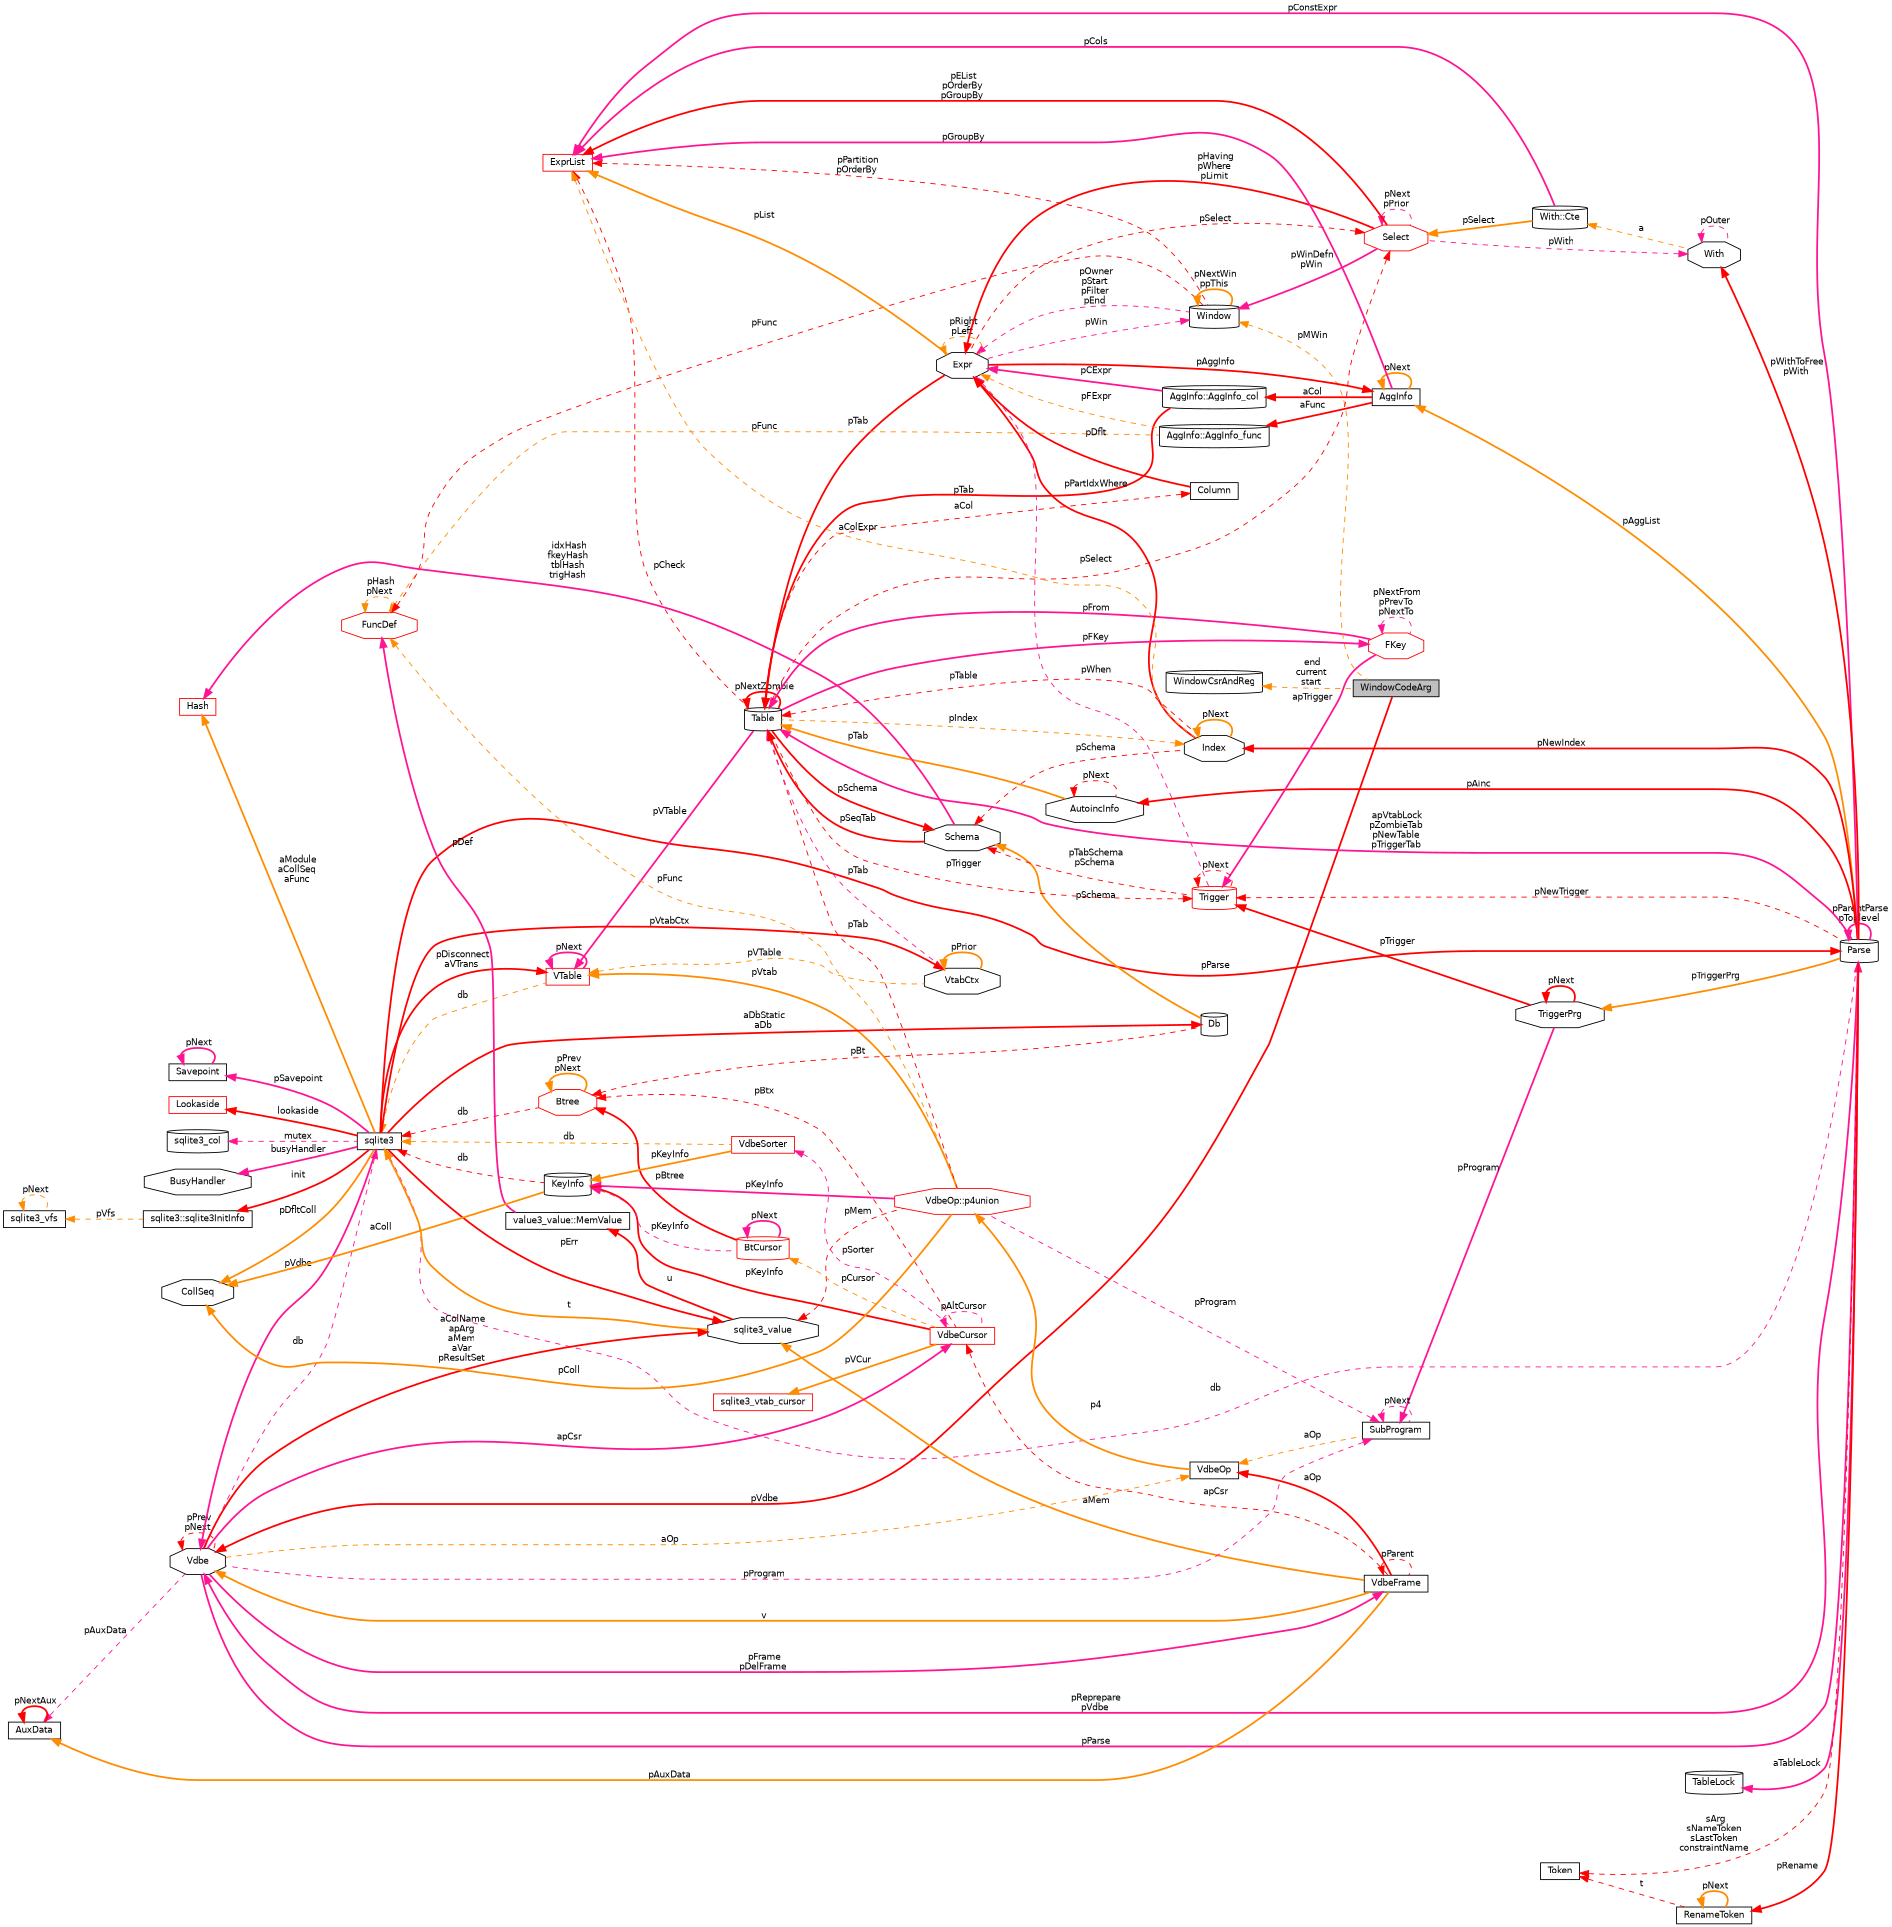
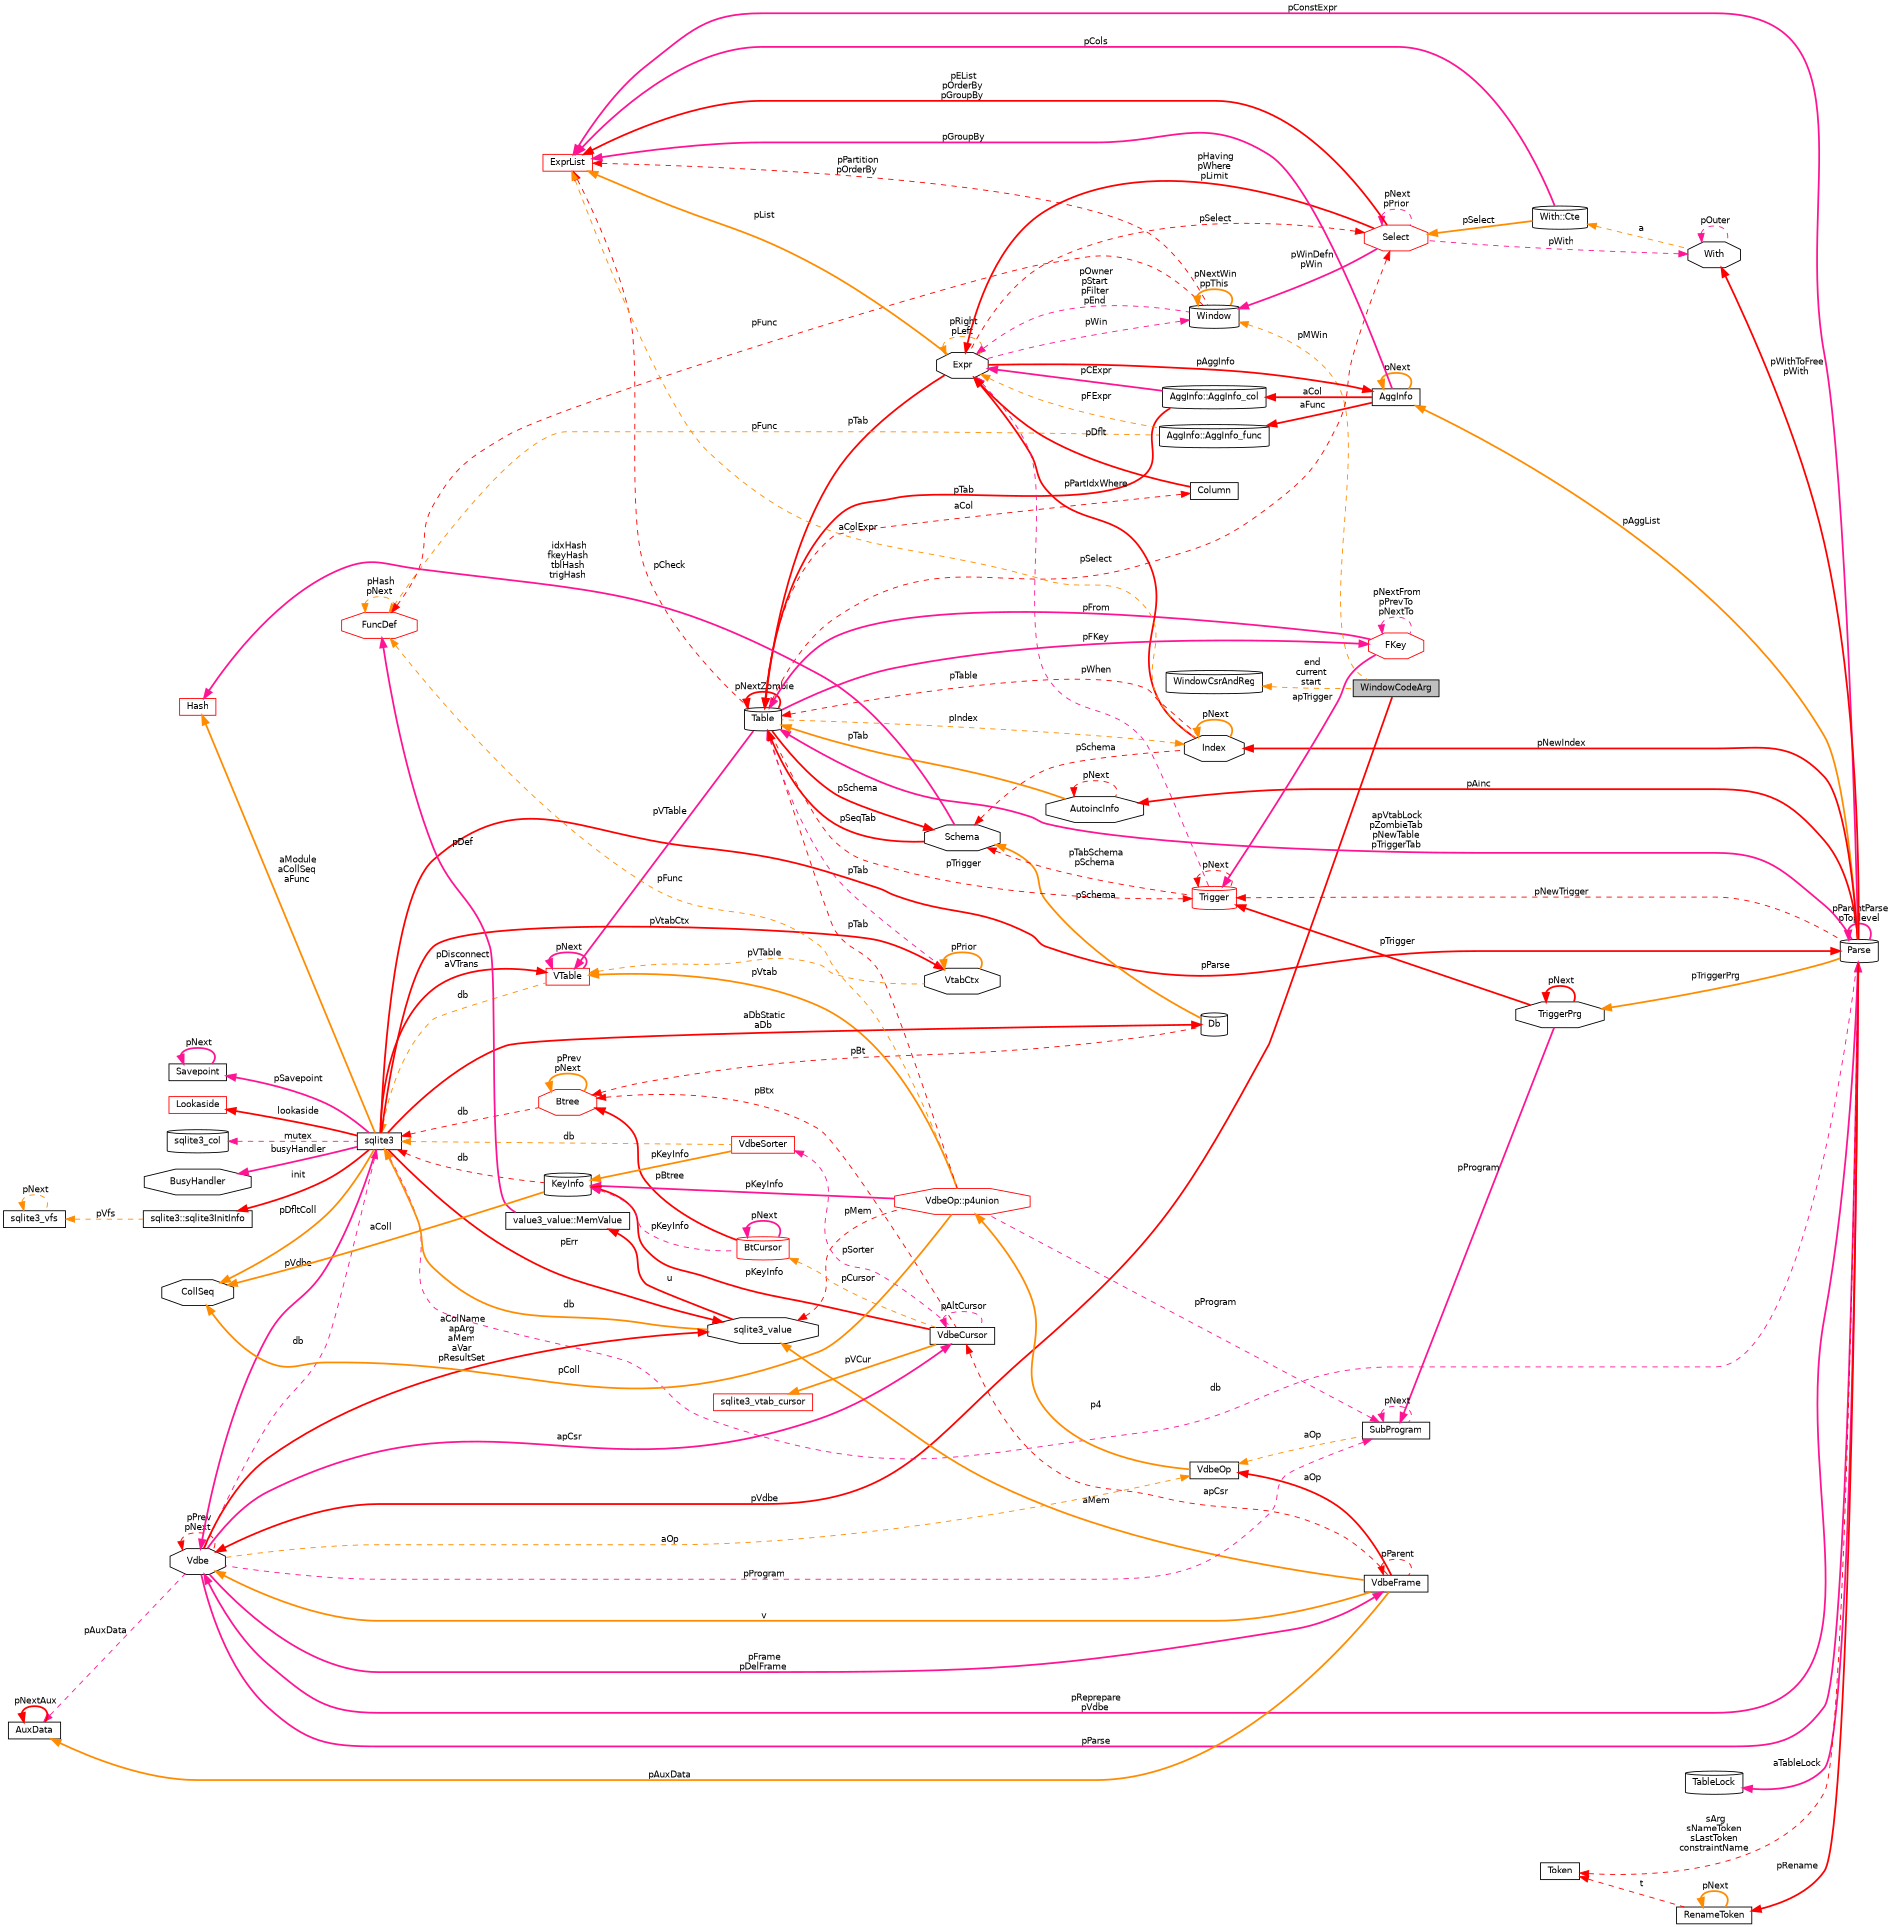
  digraph {
    rankdir=LR
    node [color=black fillcolor=white fontname=Helvetica fontsize=10 shape=box style=filled]
    edge [color=red dir=back fontname=Helvetica fontsize=10 labelfontname=Helvetica labelfontsize=10 style=bold]
    n1 [fillcolor=grey75 fontcolor=black height=0.2 label=WindowCodeArg width=0.4]
    n2 [height=0.2 label=Vdbe shape=octagon width=0.4]
    n3 [height=0.2 label=sqlite3 width=0.4]
    n4 [height=0.2 label=Parse shape=cylinder width=0.4]
    n5 [height=0.2 label=VdbeFrame width=0.4]
    n6 [height=0.2 label=sqlite3_value shape=octagon width=0.4]
    n7 [color=red height=0.2 label=VTable width=0.4]
    n8 [color=red height=0.2 label=Btree shape=octagon width=0.4]
    n9 [height=0.2 label=KeyInfo shape=cylinder width=0.4]
    n10 [color=red height=0.2 label=VdbeSorter width=0.4]
    n11 [color=red height=0.2 label="VdbeOp::p4union" shape=octagon width=0.4]
    n12 [height=0.2 label=VtabCtx shape=octagon width=0.4]
    n13 [height=0.2 label=Table shape=cylinder width=0.4]
    n14 [height=0.2 label=Db shape=cylinder width=0.4]
-   n15 [color=red height=0.2 label=VdbeCursor width=0.4]
+   n15 [height=0.2 label=VdbeCursor width=0.4]
    n16 [color=red height=0.2 label=BtCursor shape=cylinder width=0.4]
    n17 [height=0.2 label=Savepoint width=0.4]
    n18 [color=red height=0.2 label=Lookaside width=0.4]
    n19 [height=0.2 label=VdbeOp width=0.4]
    n20 [height=0.2 label="value3_value::MemValue" width=0.4]
    n21 [color=red height=0.2 label=FuncDef shape=octagon width=0.4]
    n22 [height=0.2 label="AggInfo::AggInfo_func" shape=cylinder width=0.4]
    n23 [height=0.2 label=Window shape=cylinder width=0.4]
    n24 [height=0.2 label=AggInfo width=0.4]
    n25 [height=0.2 label=Expr shape=octagon width=0.4]
    n26 [color=red height=0.2 label=Select shape=octagon width=0.4]
    n27 [height=0.2 label=sqlite3_col shape=cylinder width=0.4]
    n28 [height=0.2 label=sqlite3_vfs width=0.4]
    n29 [height=0.2 label="sqlite3::sqlite3InitInfo" width=0.4]
    n30 [height=0.2 label=BusyHandler shape=octagon width=0.4]
    n31 [height=0.2 label=Schema shape=octagon width=0.4]
    n32 [height=0.2 label="AggInfo::AggInfo_col" shape=cylinder width=0.4]
    n33 [color=red height=0.2 label=FKey shape=octagon width=0.4]
    n34 [height=0.2 label=Index shape=octagon width=0.4]
    n35 [height=0.2 label=AutoincInfo shape=octagon width=0.4]
    n36 [color=red height=0.2 label=Trigger shape=cylinder width=0.4]
    n37 [height=0.2 label=Column width=0.4]
    n38 [height=0.2 label=TriggerPrg shape=octagon width=0.4]
    n39 [color=red height=0.2 label=Hash width=0.4]
    n40 [height=0.2 label="With::Cte" shape=cylinder width=0.4]
    n41 [color=red height=0.2 label=ExprList width=0.4]
    n42 [height=0.2 label=With shape=octagon width=0.4]
    n43 [height=0.2 label=CollSeq shape=octagon width=0.4]
    n44 [height=0.2 label=TableLock shape=cylinder width=0.4]
    n45 [height=0.2 label=Token width=0.4]
    n46 [height=0.2 label=RenameToken width=0.4]
    n47 [height=0.2 label=SubProgram width=0.4]
    n48 [height=0.2 label=AuxData width=0.4]
    n49 [color=red height=0.2 label=sqlite3_vtab_cursor width=0.4]
    n50 [height=0.2 label=WindowCsrAndReg shape=cylinder width=0.4]
    n2 -> n1 [label=" pVdbe"]
    n2 -> n2 [label=" pPrev\npNext" style=dashed]
    n2 -> n3 [color=deeppink label=" pVdbe"]
    n2 -> n4 [color=deeppink label=" pReprepare\npVdbe"]
    n2 -> n5 [color=darkorange label=" v"]
    n3 -> n2 [color=deeppink label=" db" style=dashed]
    n3 -> n4 [color=deeppink label=" db" style=dashed]
-   n3 -> n6 [color=darkorange label=" t"]
+   n3 -> n6 [color=darkorange label=" db"]
    n3 -> n7 [color=darkorange label=" db" style=dashed]
    n3 -> n8 [label=" db" style=dashed]
    n3 -> n9 [label=" db" style=dashed]
    n3 -> n10 [color=darkorange label=" db" style=dashed]
    n4 -> n2 [color=deeppink label=" pParse"]
    n4 -> n3 [label=" pParse"]
    n4 -> n4 [color=deeppink label=" pParentParse\npToplevel"]
    n5 -> n2 [color=deeppink label=" pFrame\npDelFrame"]
    n5 -> n5 [label=" pParent" style=dashed]
    n6 -> n2 [label=" aColName\napArg\naMem\naVar\npResultSet"]
    n6 -> n3 [label=" pErr"]
    n6 -> n5 [color=darkorange label=" aMem"]
    n6 -> n11 [label=" pMem" style=dashed]
    n7 -> n3 [label=" pDisconnect\naVTrans"]
    n7 -> n7 [color=deeppink label=" pNext"]
    n7 -> n11 [color=darkorange label=" pVtab"]
    n7 -> n12 [color=darkorange label=" pVTable" style=dashed]
    n7 -> n13 [color=deeppink label=" pVTable"]
    n8 -> n8 [color=darkorange label=" pPrev\npNext"]
    n8 -> n14 [label=" pBt" style=dashed]
    n8 -> n15 [label=" pBtx" style=dashed]
    n8 -> n16 [label=" pBtree"]
    n9 -> n10 [color=darkorange label=" pKeyInfo"]
    n9 -> n11 [color=deeppink label=" pKeyInfo"]
    n9 -> n15 [label=" pKeyInfo"]
    n9 -> n16 [color=deeppink label=" pKeyInfo" style=dashed]
    n10 -> n15 [color=deeppink label=" pSorter" style=dashed]
    n11 -> n19 [color=darkorange label=" p4"]
    n12 -> n3 [label=" pVtabCtx"]
    n12 -> n12 [color=darkorange label=" pPrior"]
    n13 -> n4 [color=deeppink label=" apVtabLock\npZombieTab\npNewTable\npTriggerTab"]
    n13 -> n11 [label=" pTab" style=dashed]
    n13 -> n12 [color=deeppink label=" pTab" style=dashed]
    n13 -> n13 [label=" pNextZombie"]
    n13 -> n25 [label=" pTab"]
    n13 -> n31 [label=" pSeqTab"]
    n13 -> n32 [label=" pTab"]
    n13 -> n33 [color=deeppink label=" pFrom"]
    n13 -> n34 [label=" pTable" style=dashed]
    n13 -> n35 [color=darkorange label=" pTab"]
    n14 -> n3 [label=" aDbStatic\naDb"]
    n15 -> n2 [color=deeppink label=" apCsr"]
    n15 -> n5 [label=" apCsr" style=dashed]
    n15 -> n15 [color=deeppink label=" pAltCursor" style=dashed]
    n16 -> n15 [color=darkorange label=" pCursor" style=dashed]
    n16 -> n16 [color=deeppink label=" pNext"]
    n17 -> n3 [color=deeppink label=" pSavepoint"]
    n17 -> n17 [color=deeppink label=" pNext"]
    n18 -> n3 [label=" lookaside"]
    n19 -> n2 [color=darkorange label=" aOp" style=dashed]
    n19 -> n5 [label=" aOp"]
    n19 -> n47 [color=darkorange label=" aOp" style=dashed]
    n20 -> n6 [label=" u"]
    n21 -> n11 [color=darkorange label=" pFunc" style=dashed]
    n21 -> n20 [color=deeppink label=" pDef"]
    n21 -> n21 [color=darkorange label=" pHash\npNext" style=dashed]
    n21 -> n22 [color=darkorange label=" pFunc" style=dashed]
    n21 -> n23 [label=" pFunc" style=dashed]
    n22 -> n24 [label=" aFunc"]
    n23 -> n1 [color=darkorange label=" pMWin" style=dashed]
    n23 -> n23 [color=darkorange label=" pNextWin\nppThis"]
    n23 -> n25 [color=deeppink label=" pWin" style=dashed]
    n23 -> n26 [color=deeppink label=" pWinDefn\npWin"]
    n24 -> n4 [color=darkorange label=" pAggList"]
    n24 -> n24 [color=darkorange label=" pNext"]
    n24 -> n25 [label=" pAggInfo"]
    n25 -> n22 [color=darkorange label=" pFExpr" style=dashed]
    n25 -> n23 [color=deeppink label=" pOwner\npStart\npFilter\npEnd" style=dashed]
    n25 -> n25 [color=darkorange label=" pRight\npLeft" style=dashed]
    n25 -> n26 [label=" pHaving\npWhere\npLimit"]
    n25 -> n32 [color=deeppink label=" pCExpr"]
    n25 -> n34 [label=" pPartIdxWhere"]
    n25 -> n36 [color=deeppink label=" pWhen" style=dashed]
    n25 -> n37 [label=" pDflt"]
    n26 -> n13 [label=" pSelect" style=dashed]
    n26 -> n25 [label=" pSelect" style=dashed]
    n26 -> n26 [color=deeppink label=" pNext\npPrior" style=dashed]
    n26 -> n40 [color=darkorange label=" pSelect"]
    n27 -> n3 [color=deeppink label=" mutex" style=dashed]
    n28 -> n28 [color=darkorange label=" pNext" style=dashed]
    n28 -> n29 [color=darkorange label=" pVfs" style=dashed]
    n29 -> n3 [label=" init"]
    n30 -> n3 [color=deeppink label=" busyHandler"]
    n31 -> n13 [label=" pSchema"]
    n31 -> n14 [color=darkorange label=" pSchema"]
    n31 -> n34 [label=" pSchema" style=dashed]
    n31 -> n36 [label=" pTabSchema\npSchema" style=dashed]
    n32 -> n24 [label=" aCol"]
    n33 -> n13 [color=deeppink label=" pFKey"]
    n33 -> n33 [color=deeppink label=" pNextFrom\npPrevTo\npNextTo" style=dashed]
    n34 -> n4 [label=" pNewIndex"]
    n34 -> n13 [color=darkorange label=" pIndex" style=dashed]
    n34 -> n34 [color=darkorange label=" pNext"]
    n35 -> n4 [label=" pAinc"]
    n35 -> n35 [label=" pNext" style=dashed]
    n36 -> n4 [label=" pNewTrigger" style=dashed]
    n36 -> n13 [label=" pTrigger" style=dashed]
    n36 -> n33 [color=deeppink label=" apTrigger"]
    n36 -> n36 [label=" pNext" style=dashed]
    n36 -> n38 [label=" pTrigger"]
    n37 -> n13 [label=" aCol" style=dashed]
    n38 -> n4 [color=darkorange label=" pTriggerPrg"]
    n38 -> n38 [label=" pNext"]
    n39 -> n3 [color=darkorange label=" aModule\naCollSeq\naFunc"]
    n39 -> n31 [color=deeppink label=" idxHash\nfkeyHash\ntblHash\ntrigHash"]
    n40 -> n42 [color=darkorange label=" a" style=dashed]
    n41 -> n4 [color=deeppink label=" pConstExpr"]
    n41 -> n13 [label=" pCheck" style=dashed]
    n41 -> n23 [label=" pPartition\npOrderBy" style=dashed]
    n41 -> n24 [color=deeppink label=" pGroupBy"]
    n41 -> n25 [color=darkorange label=" pList"]
    n41 -> n26 [label=" pEList\npOrderBy\npGroupBy"]
    n41 -> n34 [color=darkorange label=" aColExpr" style=dashed]
    n41 -> n40 [color=deeppink label=" pCols"]
    n42 -> n4 [label=" pWithToFree\npWith"]
    n42 -> n26 [color=deeppink label=" pWith" style=dashed]
    n42 -> n42 [color=deeppink label=" pOuter" style=dashed]
    n43 -> n3 [color=darkorange label=" pDfltColl"]
    n43 -> n9 [color=darkorange label=" aColl"]
    n43 -> n11 [color=darkorange label=" pColl"]
    n44 -> n4 [color=deeppink label=" aTableLock"]
    n45 -> n4 [label=" sArg\nsNameToken\nsLastToken\nconstraintName" style=dashed]
    n45 -> n46 [label=" t" style=dashed]
    n46 -> n4 [label=" pRename"]
    n46 -> n46 [color=darkorange label=" pNext"]
    n47 -> n2 [color=deeppink label=" pProgram" style=dashed]
    n47 -> n11 [color=deeppink label=" pProgram" style=dashed]
    n47 -> n38 [color=deeppink label=" pProgram"]
    n47 -> n47 [color=deeppink label=" pNext" style=dashed]
    n48 -> n2 [color=deeppink label=" pAuxData" style=dashed]
    n48 -> n5 [color=darkorange label=" pAuxData"]
    n48 -> n48 [label=" pNextAux"]
    n49 -> n15 [color=darkorange label=" pVCur"]
    n50 -> n1 [color=darkorange label=" end\ncurrent\nstart" style=dashed]
  }
